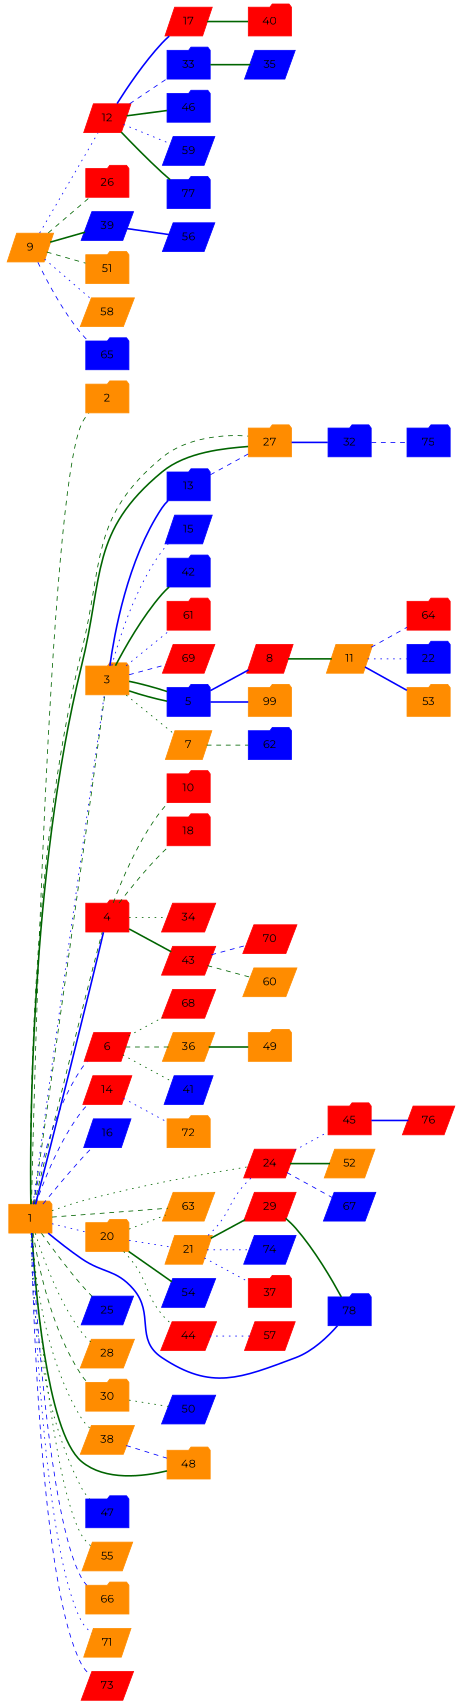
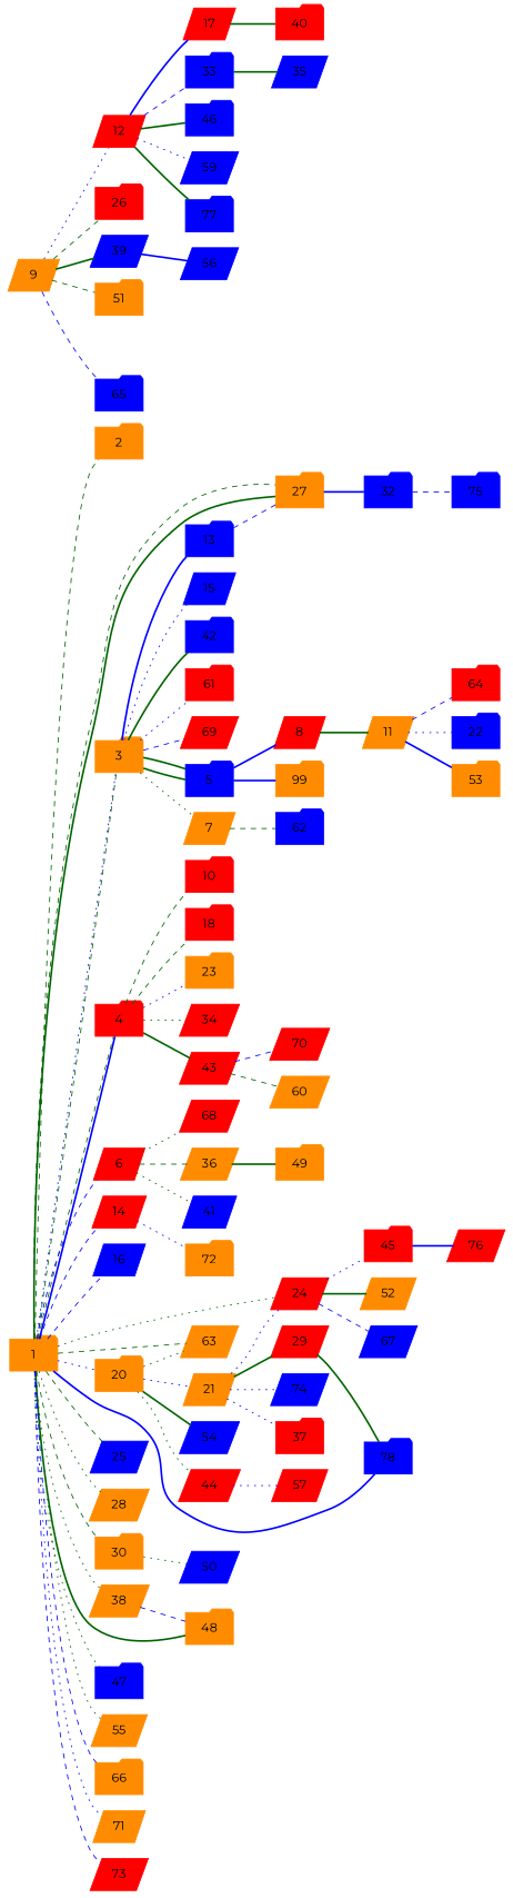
  graph {
    fontname=Montserrat
    rankdir=LR
    node [color=darkorange fontname=Montserrat shape=parallelogram style=filled]
    edge [color=darkgreen fontname=Montserrat style=dotted]
    1 [shape=folder]
    2 [shape=folder]
    3 [shape=folder]
    4 [color=red shape=folder]
    6 [color=red]
    14 [color=red]
    16 [color=blue]
    20 [shape=folder]
    24 [color=red]
    25 [color=blue]
    27 [shape=folder]
    28
    30 [shape=folder]
    38
    47 [color=blue shape=folder]
    48 [shape=folder]
    55
    63
    66 [shape=folder]
    71
    73 [color=red]
    78 [color=blue shape=folder]
    5 [color=blue shape=folder]
    7
    13 [color=blue shape=folder]
    15 [color=blue]
    42 [color=blue shape=folder]
    61 [color=red shape=folder]
    69 [color=red]
    10 [color=red shape=folder]
    18 [color=red shape=folder]
+   23 [shape=folder]
    34 [color=red]
    43 [color=red]
    36
    41 [color=blue]
    68 [color=red]
    12 [color=red]
    9
    26 [color=red shape=folder]
    39 [color=blue]
    51 [shape=folder]
-   58
    65 [color=blue shape=folder]
    72 [shape=folder]
    21
    44 [color=red]
    54 [color=blue]
    45 [color=red shape=folder]
    52
    67 [color=blue]
    32 [color=blue shape=folder]
    50 [color=blue]
    8 [color=red]
    n55 [label=99 shape=folder]
    62 [color=blue shape=folder]
    60
    70 [color=red]
    11
    49 [shape=folder]
    22 [color=blue shape=folder]
    53 [shape=folder]
    64 [color=red shape=folder]
    17 [color=red]
    33 [color=blue shape=folder]
    46 [color=blue shape=folder]
    59 [color=blue]
    77 [color=blue shape=folder]
    56 [color=blue]
    40 [color=red shape=folder]
    35 [color=blue]
    29 [color=red]
    37 [color=red shape=folder]
    74 [color=blue]
    57 [color=red]
    76 [color=red]
    75 [color=blue shape=folder]
    1 -- 2 [style=dashed]
    1 -- 3 [style=dashed]
    1 -- 3 [color=blue]
    1 -- 4 [color=blue style=bold]
    1 -- 4 [style=dashed]
    1 -- 6 [color=blue style=dashed]
    1 -- 14 [color=blue style=dashed]
    1 -- 16 [color=blue style=dashed]
    1 -- 20 [color=blue]
    1 -- 24
    1 -- 25 [style=dashed]
    1 -- 27 [style=bold]
    1 -- 27 [style=dashed]
    1 -- 28
    1 -- 30 [style=dashed]
    1 -- 38
    1 -- 47
    1 -- 48 [style=bold]
    1 -- 55
    1 -- 63 [style=dashed]
    1 -- 66 [color=blue style=dashed]
    1 -- 71 [color=blue]
    1 -- 73 [color=blue style=dashed]
    1 -- 78 [color=blue style=bold]
    3 -- 5 [style=bold]
    3 -- 5 [style=bold]
    3 -- 7
    3 -- 13 [color=blue style=bold]
    3 -- 15 [color=blue]
    3 -- 42 [style=bold]
    3 -- 61 [color=blue]
    3 -- 69 [color=blue style=dashed]
    4 -- 10 [style=dashed]
    4 -- 18 [style=dashed]
+   4 -- 23 [color=blue]
    4 -- 34
    4 -- 43 [style=bold]
    6 -- 36 [style=dashed]
    6 -- 41
    6 -- 68
    14 -- 72 [color=blue]
    20 -- 63
    20 -- 21 [color=blue]
    20 -- 44
    20 -- 54 [style=bold]
    24 -- 45 [color=blue]
    24 -- 52 [style=bold]
    24 -- 67 [color=blue style=dashed]
    27 -- 32 [color=blue style=bold]
    30 -- 50
    38 -- 48 [color=blue style=dashed]
    5 -- 8 [color=blue style=bold]
    5 -- n55 [color=blue style=bold]
    7 -- 62 [style=dashed]
    13 -- 27 [color=blue style=dashed]
    43 -- 60 [style=dashed]
    43 -- 70 [color=blue style=dashed]
    36 -- 49 [style=bold]
    12 -- 17 [color=blue style=bold]
    12 -- 33 [color=blue style=dashed]
    12 -- 46 [style=bold]
    12 -- 59 [color=blue]
    12 -- 77 [style=bold]
    9 -- 12 [color=blue]
    9 -- 26 [style=dashed]
    9 -- 39 [style=bold]
    9 -- 51 [style=dashed]
-   9 -- 58 [color=blue]
    9 -- 65 [color=blue style=dashed]
    39 -- 56 [color=blue style=bold]
    21 -- 24 [color=blue]
    21 -- 29 [style=bold]
    21 -- 37 [color=blue]
    21 -- 74 [color=blue]
    44 -- 57 [color=blue]
    45 -- 76 [color=blue style=bold]
    32 -- 75 [color=blue style=dashed]
    8 -- 11 [style=bold]
    11 -- 22 [color=blue]
    11 -- 53 [color=blue style=bold]
    11 -- 64 [color=blue style=dashed]
    17 -- 40 [style=bold]
    33 -- 35 [style=bold]
    29 -- 78 [style=bold]
  }
